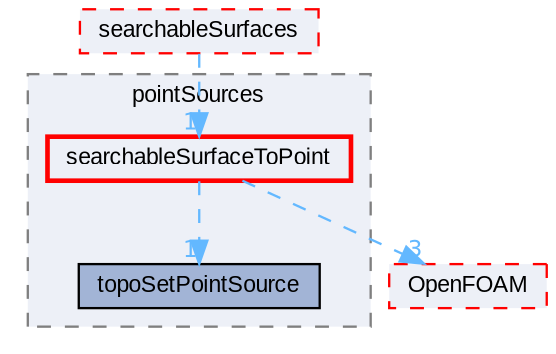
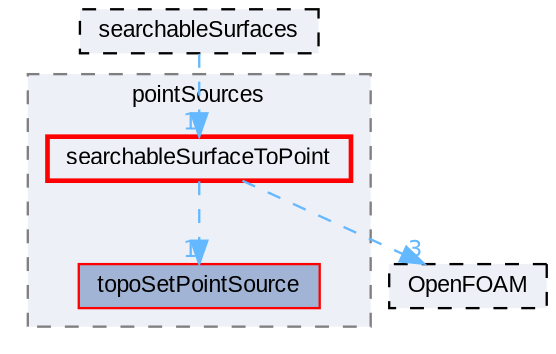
  digraph {
    compound=true
    fontname="Liberation Sans"
    node [color=black fillcolor="#edf0f7" fontname="Liberation Sans" fontsize=10 shape=box style="filled,dashed"]
    edge [color=steelblue1 fontcolor=steelblue1 fontname="Liberation Sans" fontsize=10 headlabel=1 labeldistance=1.5 labelfontname=Helvetica labelfontsize=10 style=dashed]
-   n1 [fillcolor="#a2b4d6" height=0.2 label=topoSetPointSource style=filled width=0.4]
+   n1 [color=red fillcolor="#a2b4d6" height=0.2 label=topoSetPointSource style=filled width=0.4]
    n2 [color=red height=0.2 label=searchableSurfaceToPoint style="filled,bold" width=0.4]
-   n3 [color=red height=0.2 label=OpenFOAM width=0.4]
-   n4 [color=red height=0.2 label=searchableSurfaces width=0.4]
+   n3 [height=0.2 label=OpenFOAM width=0.4]
+   n4 [height=0.2 label=searchableSurfaces width=0.4]
    subgraph cluster_1 {
      bgcolor="#edf0f7"
      fontsize=10
      label=pointSources
      pencolor=grey50
      style="filled,dashed"
      n1
      n2
    }
    n2 -> n1
    n2 -> n3 [headlabel=3]
    n4 -> n2
  }
